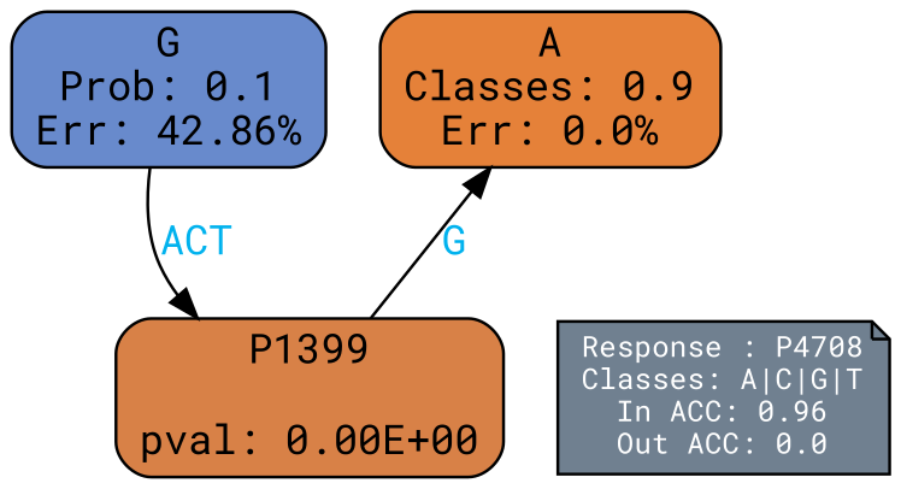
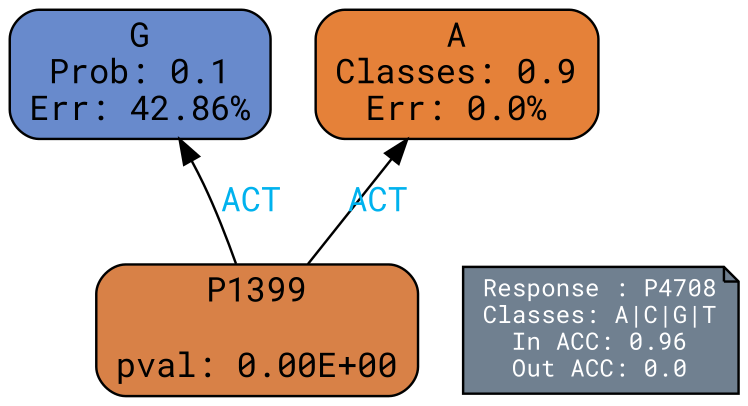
  digraph {
    fontname="Roboto Mono"
    ranksep=equally
    splines=polylines
    node [color=black fontname="Roboto Mono" shape=box style="filled, rounded"]
    edge [fontcolor=deepskyblue2 fontname="Roboto Mono"]
    n1 [fillcolor="#688acc" label="G\nProb: 0.1\nErr: 42.86%"]
    n2 [fillcolor="#e58139" label="A\nClasses: 0.9\nErr: 0.0%"]
    n3 [align=left fillcolor=slategray fontcolor=white fontsize=10 label="Response : P4708\nClasses: A|C|G|T\nIn ACC: 0.96\nOut ACC: 0.0\n" shape=note style=filled]
    n4 [fillcolor="#d88147" label="P1399\n\npval: 0.00E+00"]
    subgraph sub_1 {
      rank=same
      n1
      n2
    }
    subgraph sub_2 {
      rank=same
      n3
      n4
    }
-   n1 -> n4 [label=ACT]
-   n4 -> n2 [label=G]
+   n4 -> n1 [label=ACT]
+   n4 -> n2 [label=ACT]
  }
